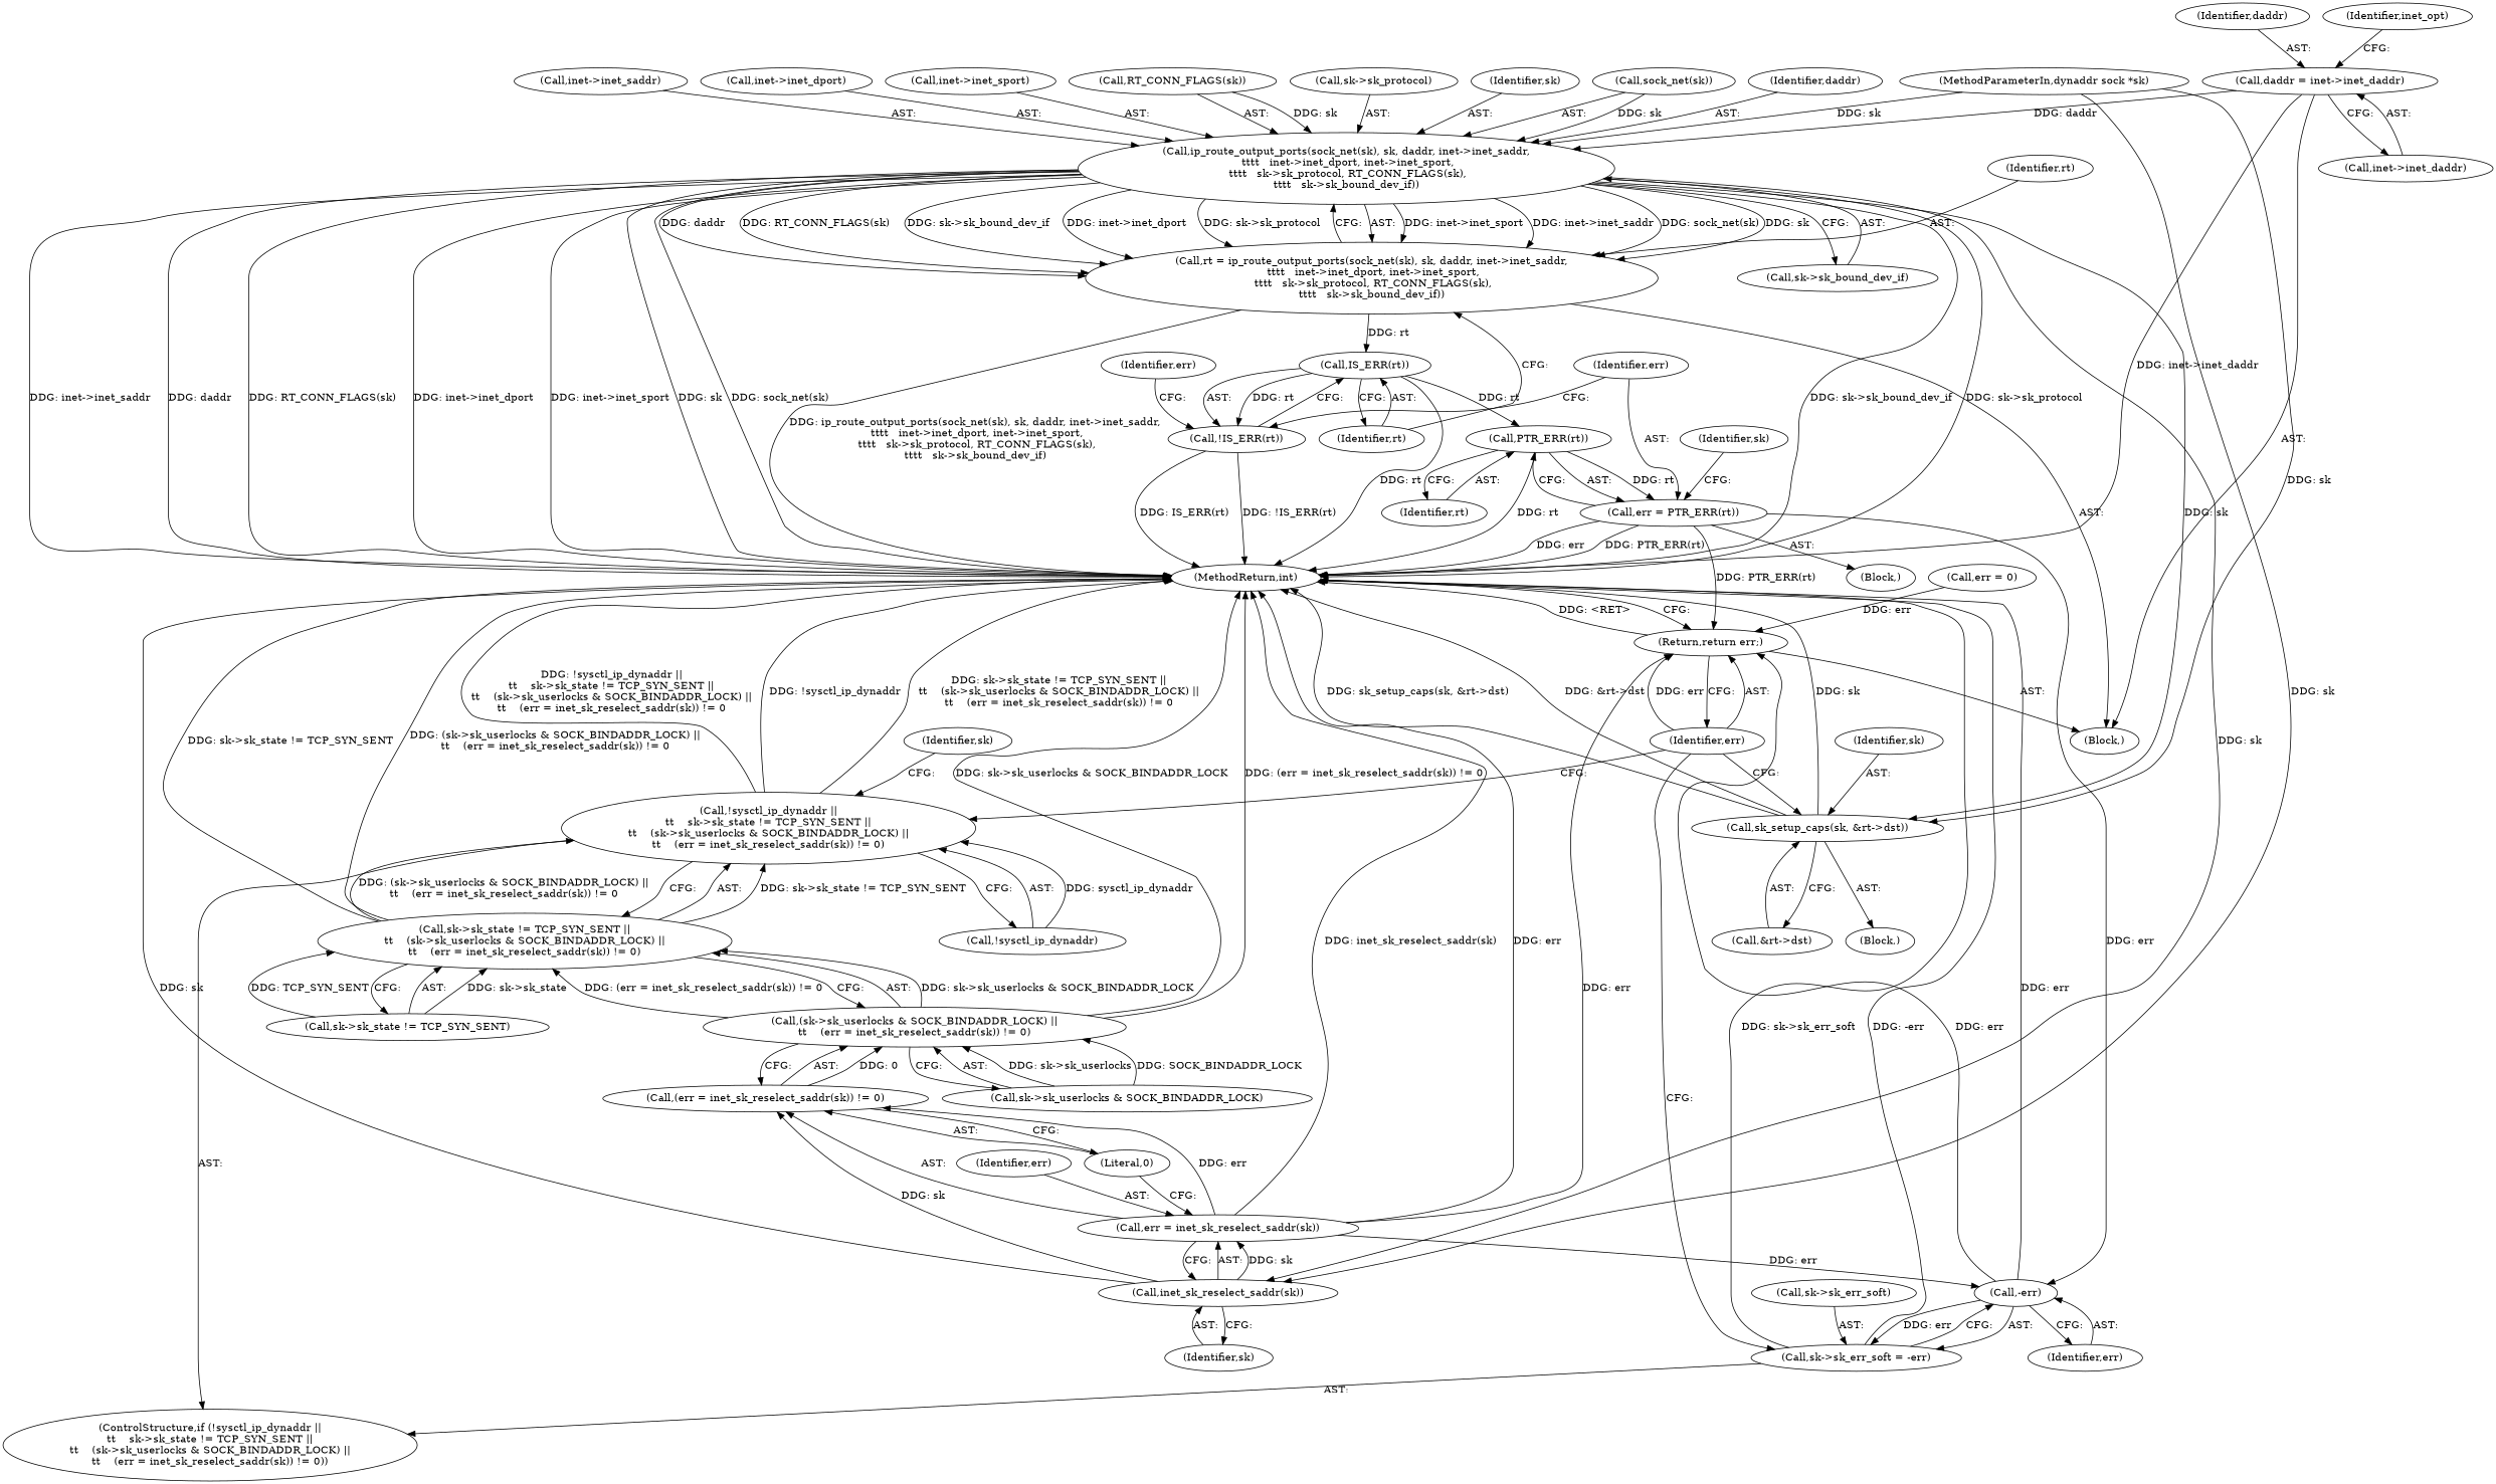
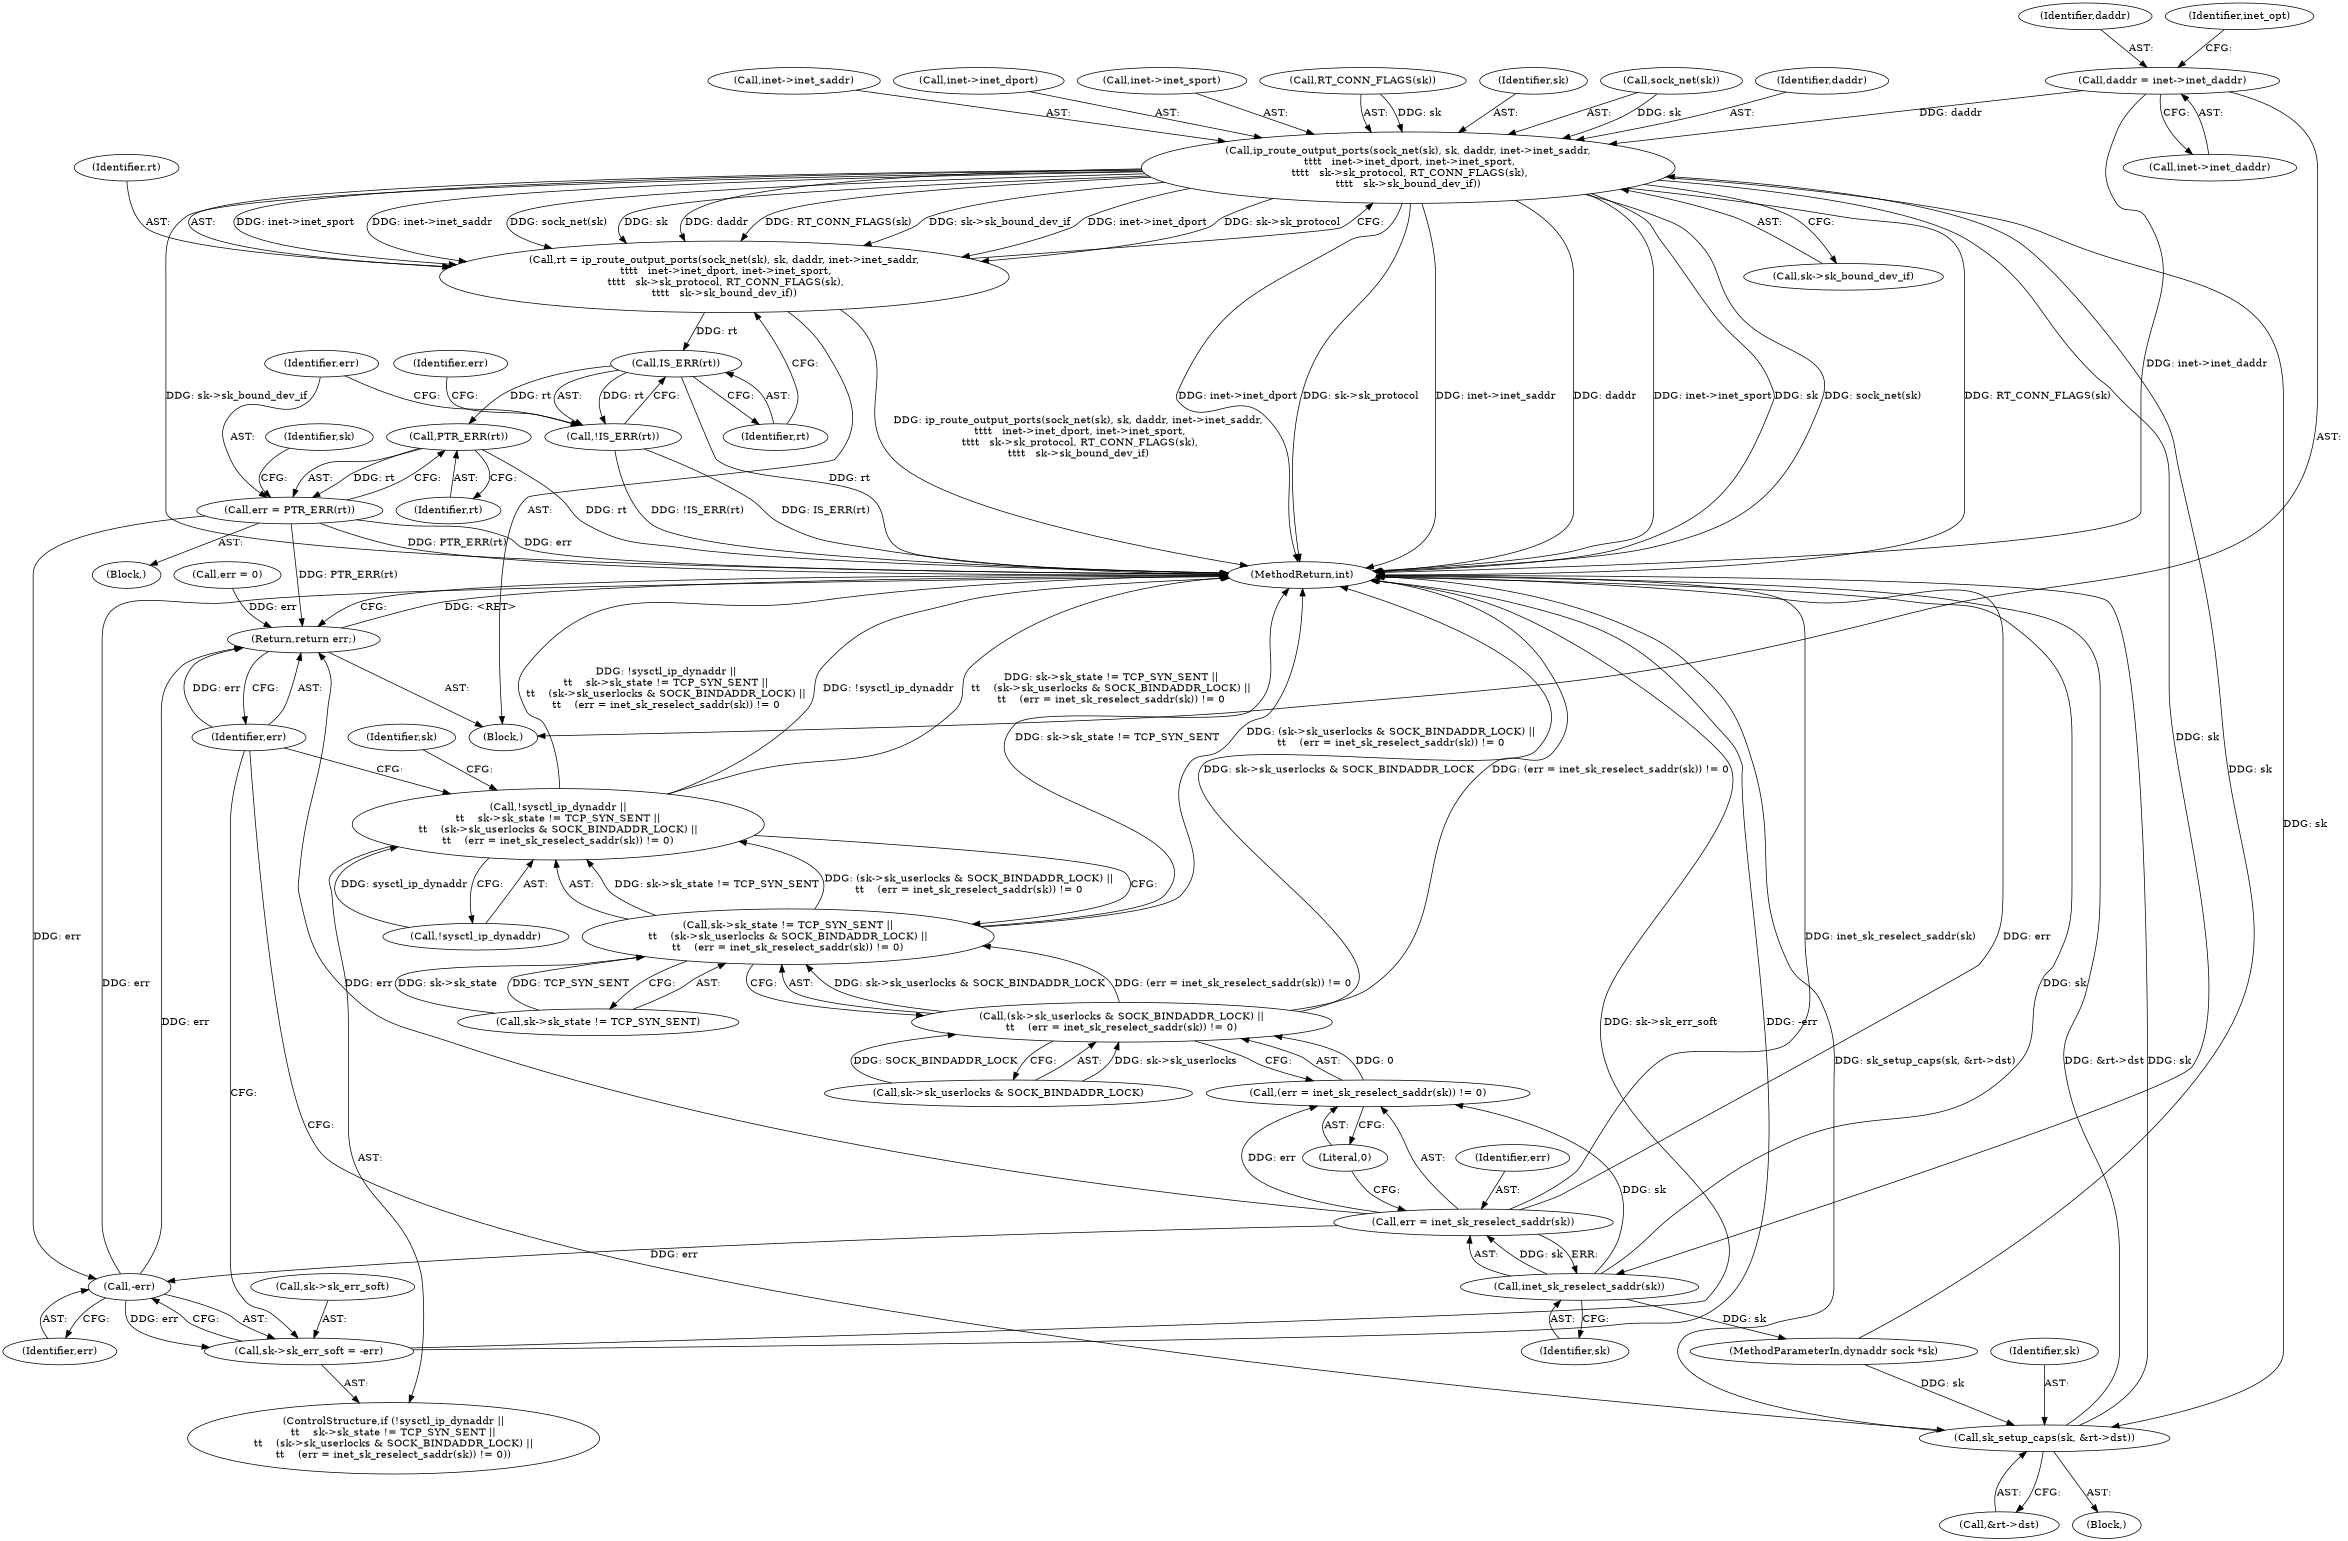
  digraph {
    n1 [label="(Call,daddr = inet->inet_daddr)"]
    n2 [label="(Call,ip_route_output_ports(sock_net(sk), sk, daddr, inet->inet_saddr,\n \t\t\t\t   inet->inet_dport, inet->inet_sport,\n \t\t\t\t   sk->sk_protocol, RT_CONN_FLAGS(sk),\n\t\t\t\t   sk->sk_bound_dev_if))"]
    n3 [label="(Call,inet->inet_daddr)"]
    n4 [label="(Block,)"]
    n5 [label="(MethodReturn,int)"]
    n6 [label="(Call,rt = ip_route_output_ports(sock_net(sk), sk, daddr, inet->inet_saddr,\n \t\t\t\t   inet->inet_dport, inet->inet_sport,\n \t\t\t\t   sk->sk_protocol, RT_CONN_FLAGS(sk),\n\t\t\t\t   sk->sk_bound_dev_if))"]
    n7 [label="(Call,sk_setup_caps(sk, &rt->dst))"]
    n8 [label="(Call,inet_sk_reselect_saddr(sk))"]
    n9 [label="(Call,sk->sk_bound_dev_if)"]
    n10 [label="(Return,return err;)"]
    n11 [label="(Call,IS_ERR(rt))"]
    n12 [label="(Call,&rt->dst)"]
    n13 [label="(Block,)"]
    n14 [label="(Call,(err = inet_sk_reselect_saddr(sk)) != 0)"]
    n15 [label="(Call,err = inet_sk_reselect_saddr(sk))"]
    n16 [label="(Identifier,sk)"]
    n17 [label="(Call,!IS_ERR(rt))"]
    n18 [label="(Call,PTR_ERR(rt))"]
    n19 [label="(Identifier,rt)"]
    n20 [label="(Call,err = PTR_ERR(rt))"]
    n21 [label="(Identifier,rt)"]
    n22 [label="(Call,-err)"]
    n23 [label="(Block,)"]
    n24 [label="(Call,sk->sk_err_soft = -err)"]
    n25 [label="(Identifier,err)"]
    n26 [label="(Identifier,err)"]
    n27 [label="(ControlStructure,if (!sysctl_ip_dynaddr ||\n\t\t    sk->sk_state != TCP_SYN_SENT ||\n\t\t    (sk->sk_userlocks & SOCK_BINDADDR_LOCK) ||\n\t\t    (err = inet_sk_reselect_saddr(sk)) != 0))"]
    n28 [label="(Call,!sysctl_ip_dynaddr ||\n\t\t    sk->sk_state != TCP_SYN_SENT ||\n\t\t    (sk->sk_userlocks & SOCK_BINDADDR_LOCK) ||\n\t\t    (err = inet_sk_reselect_saddr(sk)) != 0)"]
    n29 [label="(Call,(sk->sk_userlocks & SOCK_BINDADDR_LOCK) ||\n\t\t    (err = inet_sk_reselect_saddr(sk)) != 0)"]
    n30 [label="(Literal,0)"]
    n31 [label="(Call,sk->sk_state != TCP_SYN_SENT ||\n\t\t    (sk->sk_userlocks & SOCK_BINDADDR_LOCK) ||\n\t\t    (err = inet_sk_reselect_saddr(sk)) != 0)"]
    n32 [label="(Call,sk->sk_userlocks & SOCK_BINDADDR_LOCK)"]
    n33 [label="(Call,sk->sk_state != TCP_SYN_SENT)"]
    n34 [label="(Call,!sysctl_ip_dynaddr)"]
    n35 [label="(Identifier,err)"]
    n36 [label="(Identifier,sk)"]
    n37 [label="(Identifier,daddr)"]
    n38 [label="(Call,sock_net(sk))"]
    n39 [label="(Identifier,rt)"]
    n40 [label="(Identifier,daddr)"]
    n41 [label="(Identifier,sk)"]
    n42 [label="(Call,inet->inet_saddr)"]
    n43 [label="(Call,inet->inet_dport)"]
    n44 [label="(Call,inet->inet_sport)"]
    n45 [label="(Identifier,sk)"]
    n46 [label="(Identifier,err)"]
    n47 [label="(Call,RT_CONN_FLAGS(sk))"]
    n48 [label="(Call,err = 0)"]
    n49 [label="(Identifier,inet_opt)"]
    n50 [label="(Identifier,err)"]
    n51 [label="(Call,sk->sk_err_soft)"]
    n52 [label="(MethodParameterIn,dynaddr sock *sk)"]
    n53 [label="(Identifier,sk)"]
-   n54 [label="(Call,sk->sk_protocol)"]
    n1 -> n2 [label="DDG: daddr"]
    n1 -> n3 [label="CFG: "]
    n1 -> n4 [label="AST: "]
    n1 -> n5 [label="DDG: inet->inet_daddr"]
    n2 -> n5 [label="DDG: inet->inet_sport"]
    n2 -> n5 [label="DDG: sk"]
    n2 -> n5 [label="DDG: sock_net(sk)"]
    n2 -> n5 [label="DDG: sk->sk_bound_dev_if"]
    n2 -> n5 [label="DDG: sk->sk_protocol"]
    n2 -> n5 [label="DDG: inet->inet_saddr"]
    n2 -> n5 [label="DDG: daddr"]
    n2 -> n5 [label="DDG: RT_CONN_FLAGS(sk)"]
    n2 -> n5 [label="DDG: inet->inet_dport"]
    n2 -> n6 [label="AST: "]
    n2 -> n6 [label="DDG: inet->inet_sport"]
    n2 -> n6 [label="DDG: inet->inet_saddr"]
    n2 -> n6 [label="DDG: sock_net(sk)"]
    n2 -> n6 [label="DDG: sk"]
    n2 -> n6 [label="DDG: daddr"]
    n2 -> n6 [label="DDG: RT_CONN_FLAGS(sk)"]
    n2 -> n6 [label="DDG: sk->sk_bound_dev_if"]
    n2 -> n6 [label="DDG: inet->inet_dport"]
    n2 -> n6 [label="DDG: sk->sk_protocol"]
    n2 -> n7 [label="DDG: sk"]
    n2 -> n8 [label="DDG: sk"]
    n2 -> n9 [label="CFG: "]
    n3 -> n1 [label="AST: "]
    n5 -> n10 [label="CFG: "]
    n6 -> n2 [label="CFG: "]
    n6 -> n4 [label="AST: "]
    n6 -> n5 [label="DDG: ip_route_output_ports(sock_net(sk), sk, daddr, inet->inet_saddr,\n \t\t\t\t   inet->inet_dport, inet->inet_sport,\n \t\t\t\t   sk->sk_protocol, RT_CONN_FLAGS(sk),\n\t\t\t\t   sk->sk_bound_dev_if)"]
    n6 -> n11 [label="DDG: rt"]
    n7 -> n5 [label="DDG: sk"]
    n7 -> n5 [label="DDG: sk_setup_caps(sk, &rt->dst)"]
    n7 -> n5 [label="DDG: &rt->dst"]
    n7 -> n12 [label="CFG: "]
    n7 -> n13 [label="AST: "]
    n8 -> n5 [label="DDG: sk"]
    n8 -> n14 [label="DDG: sk"]
    n8 -> n15 [label="AST: "]
    n8 -> n15 [label="DDG: sk"]
    n8 -> n16 [label="CFG: "]
    n9 -> n2 [label="AST: "]
    n10 -> n4 [label="AST: "]
    n10 -> n5 [label="DDG: <RET>"]
    n10 -> n26 [label="CFG: "]
    n11 -> n5 [label="DDG: rt"]
    n11 -> n17 [label="AST: "]
    n11 -> n17 [label="DDG: rt"]
    n11 -> n18 [label="DDG: rt"]
    n11 -> n19 [label="CFG: "]
    n12 -> n7 [label="AST: "]
    n14 -> n29 [label="AST: "]
    n14 -> n29 [label="DDG: 0"]
    n14 -> n30 [label="CFG: "]
    n15 -> n5 [label="DDG: inet_sk_reselect_saddr(sk)"]
    n15 -> n5 [label="DDG: err"]
-   n15 -> n8 [label="CFG: "]
+   n15 -> n8 [label="ERR: "]
    n15 -> n10 [label="DDG: err"]
    n15 -> n14 [label="AST: "]
    n15 -> n14 [label="DDG: err"]
    n15 -> n22 [label="DDG: err"]
    n16 -> n8 [label="AST: "]
    n17 -> n5 [label="DDG: IS_ERR(rt)"]
    n17 -> n5 [label="DDG: !IS_ERR(rt)"]
    n17 -> n11 [label="CFG: "]
    n18 -> n5 [label="DDG: rt"]
    n18 -> n20 [label="AST: "]
    n18 -> n20 [label="DDG: rt"]
    n18 -> n21 [label="CFG: "]
    n19 -> n6 [label="CFG: "]
    n19 -> n11 [label="AST: "]
    n20 -> n5 [label="DDG: PTR_ERR(rt)"]
    n20 -> n5 [label="DDG: err"]
    n20 -> n10 [label="DDG: PTR_ERR(rt)"]
    n20 -> n18 [label="CFG: "]
    n20 -> n22 [label="DDG: err"]
    n20 -> n23 [label="AST: "]
    n21 -> n18 [label="AST: "]
    n22 -> n5 [label="DDG: err"]
    n22 -> n10 [label="DDG: err"]
    n22 -> n24 [label="AST: "]
    n22 -> n24 [label="DDG: err"]
    n22 -> n25 [label="CFG: "]
    n24 -> n5 [label="DDG: sk->sk_err_soft"]
    n24 -> n5 [label="DDG: -err"]
    n24 -> n22 [label="CFG: "]
    n24 -> n27 [label="AST: "]
    n25 -> n22 [label="AST: "]
    n26 -> n7 [label="CFG: "]
    n26 -> n10 [label="AST: "]
    n26 -> n10 [label="DDG: err"]
    n26 -> n24 [label="CFG: "]
    n26 -> n28 [label="CFG: "]
    n28 -> n5 [label="DDG: !sysctl_ip_dynaddr ||\n\t\t    sk->sk_state != TCP_SYN_SENT ||\n\t\t    (sk->sk_userlocks & SOCK_BINDADDR_LOCK) ||\n\t\t    (err = inet_sk_reselect_saddr(sk)) != 0"]
    n28 -> n5 [label="DDG: !sysctl_ip_dynaddr"]
    n28 -> n5 [label="DDG: sk->sk_state != TCP_SYN_SENT ||\n\t\t    (sk->sk_userlocks & SOCK_BINDADDR_LOCK) ||\n\t\t    (err = inet_sk_reselect_saddr(sk)) != 0"]
    n28 -> n27 [label="AST: "]
    n28 -> n31 [label="CFG: "]
    n28 -> n34 [label="CFG: "]
    n29 -> n5 [label="DDG: sk->sk_userlocks & SOCK_BINDADDR_LOCK"]
    n29 -> n5 [label="DDG: (err = inet_sk_reselect_saddr(sk)) != 0"]
    n29 -> n14 [label="CFG: "]
    n29 -> n31 [label="AST: "]
    n29 -> n31 [label="DDG: sk->sk_userlocks & SOCK_BINDADDR_LOCK"]
    n29 -> n31 [label="DDG: (err = inet_sk_reselect_saddr(sk)) != 0"]
    n29 -> n32 [label="CFG: "]
    n30 -> n14 [label="AST: "]
    n30 -> n15 [label="CFG: "]
    n31 -> n5 [label="DDG: sk->sk_state != TCP_SYN_SENT"]
    n31 -> n5 [label="DDG: (sk->sk_userlocks & SOCK_BINDADDR_LOCK) ||\n\t\t    (err = inet_sk_reselect_saddr(sk)) != 0"]
    n31 -> n28 [label="AST: "]
    n31 -> n28 [label="DDG: sk->sk_state != TCP_SYN_SENT"]
    n31 -> n28 [label="DDG: (sk->sk_userlocks & SOCK_BINDADDR_LOCK) ||\n\t\t    (err = inet_sk_reselect_saddr(sk)) != 0"]
    n31 -> n29 [label="CFG: "]
    n31 -> n33 [label="CFG: "]
    n32 -> n29 [label="AST: "]
    n32 -> n29 [label="DDG: sk->sk_userlocks"]
    n32 -> n29 [label="DDG: SOCK_BINDADDR_LOCK"]
    n33 -> n31 [label="AST: "]
    n33 -> n31 [label="DDG: sk->sk_state"]
    n33 -> n31 [label="DDG: TCP_SYN_SENT"]
    n34 -> n28 [label="AST: "]
    n34 -> n28 [label="DDG: sysctl_ip_dynaddr"]
    n35 -> n17 [label="CFG: "]
    n36 -> n2 [label="AST: "]
    n37 -> n1 [label="AST: "]
    n38 -> n2 [label="AST: "]
    n38 -> n2 [label="DDG: sk"]
    n39 -> n6 [label="AST: "]
    n40 -> n2 [label="AST: "]
    n41 -> n20 [label="CFG: "]
    n42 -> n2 [label="AST: "]
    n43 -> n2 [label="AST: "]
    n44 -> n2 [label="AST: "]
    n45 -> n7 [label="AST: "]
    n46 -> n17 [label="CFG: "]
    n46 -> n20 [label="AST: "]
    n47 -> n2 [label="AST: "]
    n47 -> n2 [label="DDG: sk"]
    n48 -> n10 [label="DDG: err"]
    n49 -> n1 [label="CFG: "]
    n50 -> n15 [label="AST: "]
    n51 -> n24 [label="AST: "]
    n52 -> n2 [label="DDG: sk"]
    n52 -> n7 [label="DDG: sk"]
-   n52 -> n8 [label="DDG: sk"]
+   n8 -> n52 [label="DDG: sk"]
    n53 -> n28 [label="CFG: "]
-   n54 -> n2 [label="AST: "]
  }
